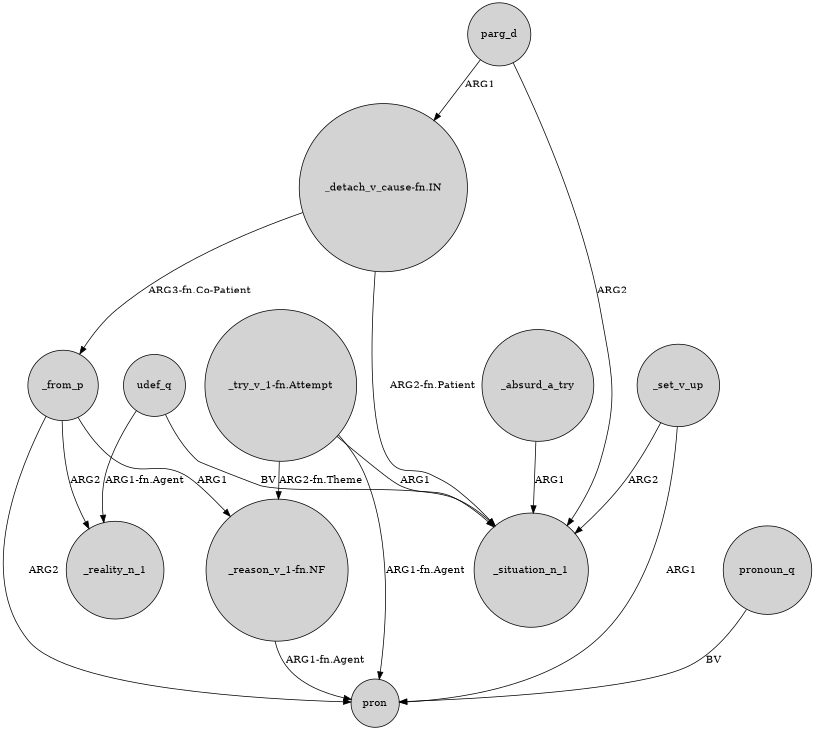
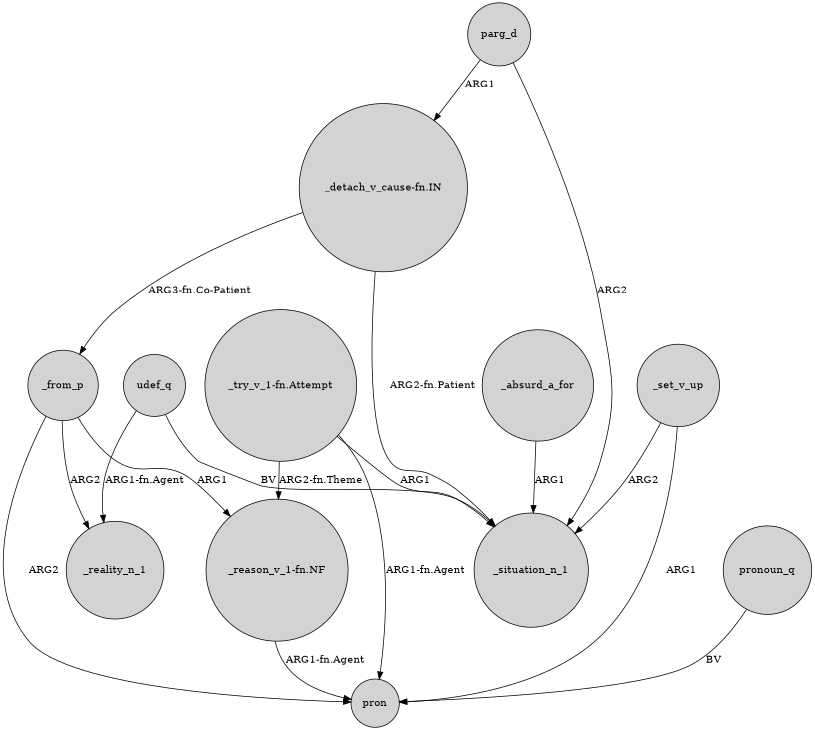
  digraph {
    node [shape=circle style=filled]
    _from_p
    _reality_n_1
    pron
    "_reason_v_1-fn.NF"
    "_try_v_1-fn.Attempt"
    _situation_n_1
    _set_v_up
    "_detach_v_cause-fn.IN"
-   _absurd_a_for [label=_absurd_a_try]
+   _absurd_a_for
    udef_q
    parg_d
    pronoun_q
    _from_p -> _reality_n_1 [label=ARG2]
    _from_p -> pron [label=ARG2]
    _from_p -> "_reason_v_1-fn.NF" [label=ARG1]
    "_reason_v_1-fn.NF" -> pron [label="ARG1-fn.Agent"]
    "_try_v_1-fn.Attempt" -> pron [label="ARG1-fn.Agent"]
    "_try_v_1-fn.Attempt" -> "_reason_v_1-fn.NF" [label="ARG2-fn.Theme"]
    "_try_v_1-fn.Attempt" -> _situation_n_1 [label=ARG1]
    _set_v_up -> pron [label=ARG1]
    _set_v_up -> _situation_n_1 [label=ARG2]
    "_detach_v_cause-fn.IN" -> _from_p [label="ARG3-fn.Co-Patient"]
    "_detach_v_cause-fn.IN" -> _situation_n_1 [label="ARG2-fn.Patient"]
    _absurd_a_for -> _situation_n_1 [label=ARG1]
    udef_q -> _reality_n_1 [label="ARG1-fn.Agent"]
    udef_q -> _situation_n_1 [label=BV]
    parg_d -> _situation_n_1 [label=ARG2]
    parg_d -> "_detach_v_cause-fn.IN" [label=ARG1]
    pronoun_q -> pron [label=BV]
  }
